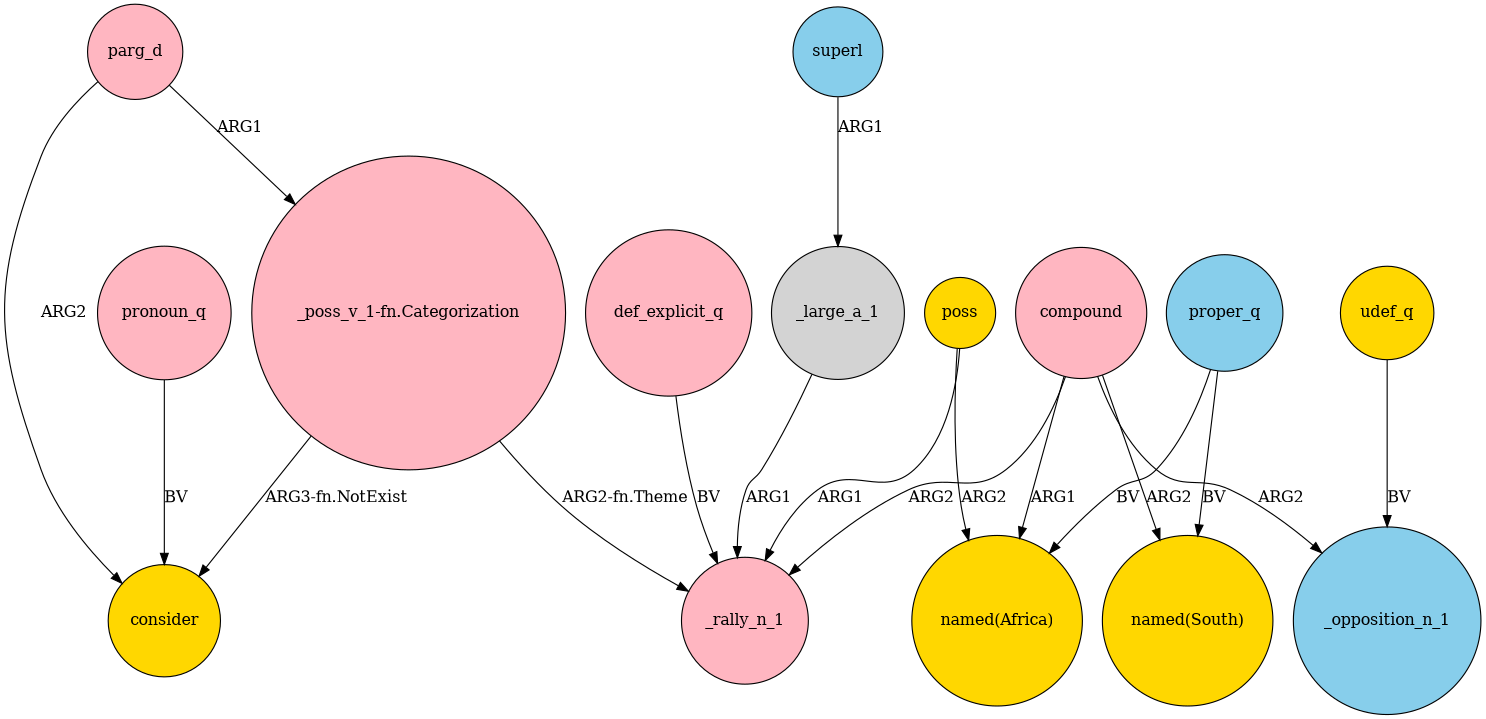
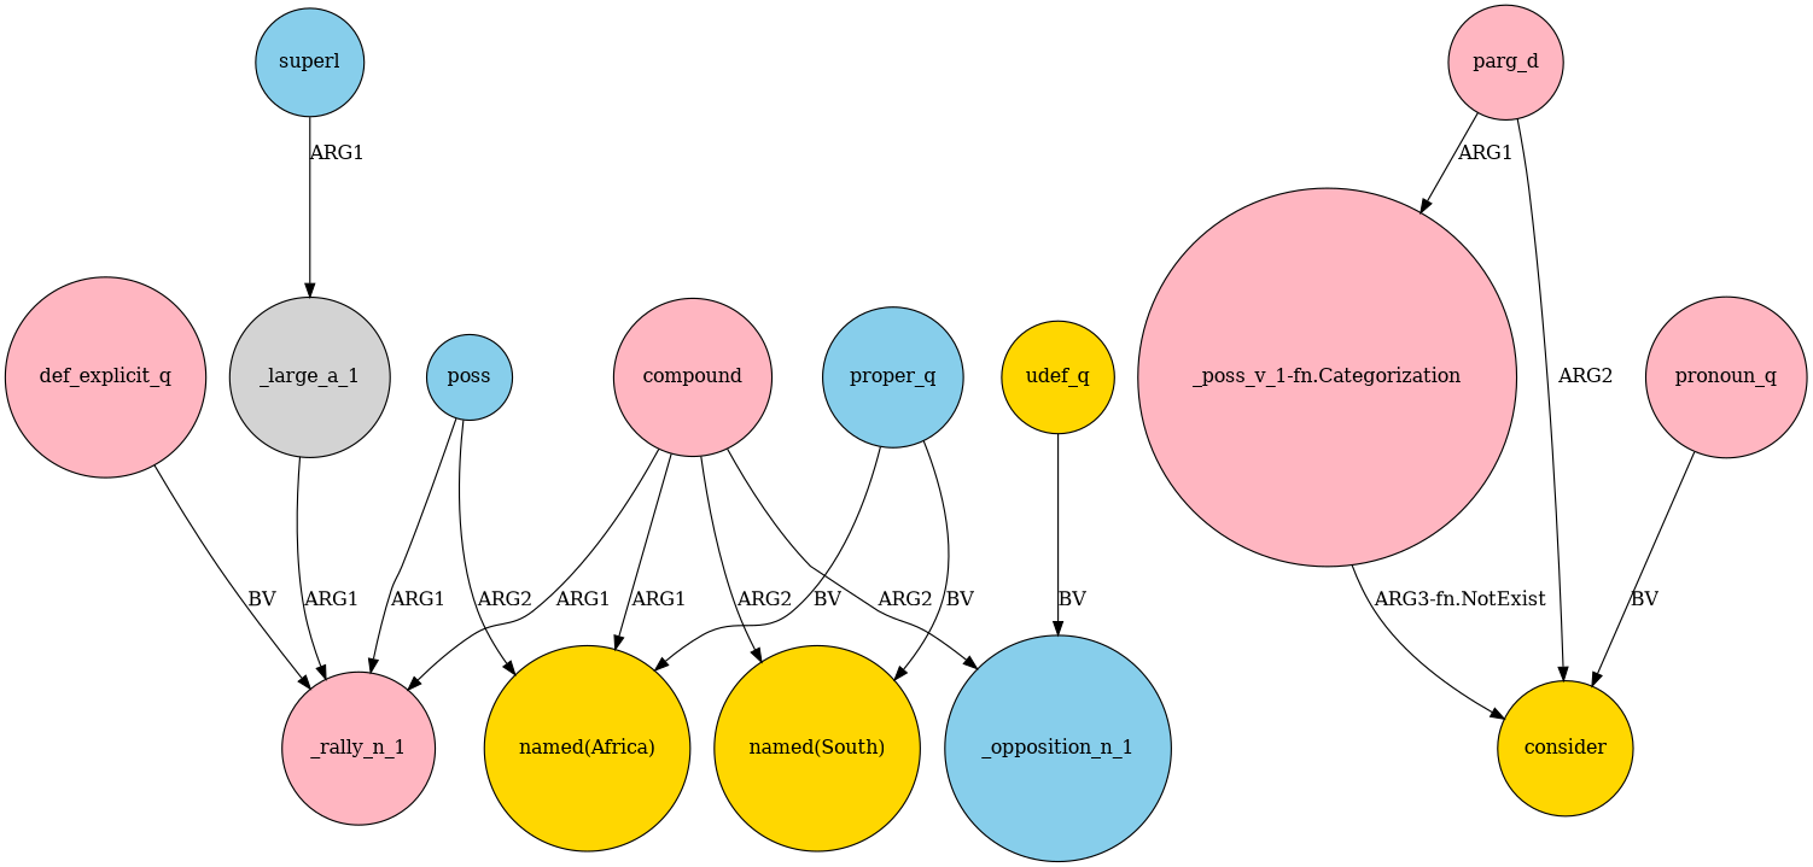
  digraph {
    node [fillcolor=lightpink shape=circle style=filled]
    superl [fillcolor=skyblue]
    _large_a_1 [fillcolor=lightgrey]
    _rally_n_1
    n4 [label="_poss_v_1-fn.Categorization"]
    parg_d
    n6 [fillcolor=gold label=consider]
    compound
    _opposition_n_1 [fillcolor=skyblue]
    "named(Africa)" [fillcolor=gold]
    "named(South)" [fillcolor=gold]
    proper_q [fillcolor=skyblue]
-   poss [fillcolor=gold]
+   poss [fillcolor=skyblue]
    def_explicit_q
    udef_q [fillcolor=gold]
    pronoun_q
    superl -> _large_a_1 [label=ARG1]
    _large_a_1 -> _rally_n_1 [label=ARG1]
-   n4 -> _rally_n_1 [label="ARG2-fn.Theme"]
    n4 -> n6 [label="ARG3-fn.NotExist"]
    parg_d -> n4 [label=ARG1]
    parg_d -> n6 [label=ARG2]
-   compound -> _rally_n_1 [label=ARG2]
+   compound -> _rally_n_1 [label=ARG1]
    compound -> _opposition_n_1 [label=ARG2]
    compound -> "named(Africa)" [label=ARG1]
    compound -> "named(South)" [label=ARG2]
    proper_q -> "named(Africa)" [label=BV]
    proper_q -> "named(South)" [label=BV]
    poss -> _rally_n_1 [label=ARG1]
    poss -> "named(Africa)" [label=ARG2]
    def_explicit_q -> _rally_n_1 [label=BV]
    udef_q -> _opposition_n_1 [label=BV]
    pronoun_q -> n6 [label=BV]
  }
